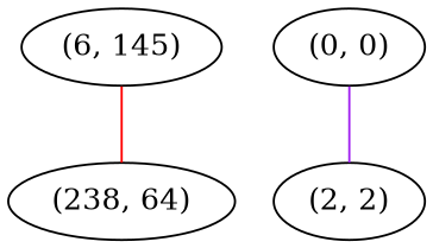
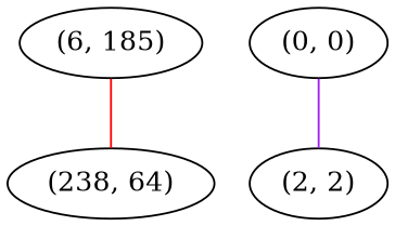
  graph {
-   "(6, 145)"
+   "(6, 145)" [label="(6, 185)"]
    "(238, 64)"
    "(0, 0)"
    "(2, 2)"
    "(6, 145)" -- "(238, 64)" [color=red weight=1]
    "(0, 0)" -- "(2, 2)" [color=purple weight=4]
  }
